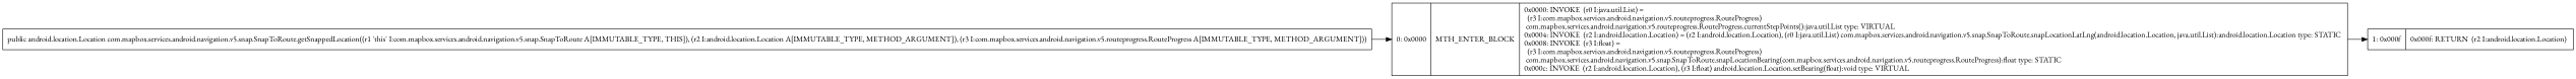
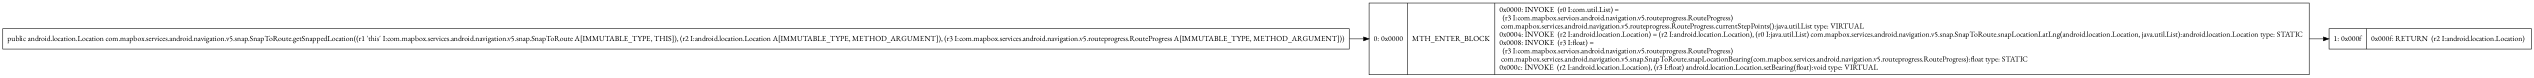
  digraph {
    rankdir=LR
    fontname="EB Garamond"
    node [shape=record fontname="EB Garamond"]
    edge [fontname="EB Garamond"]
-   n1 [label="{0\:\ 0x0000|MTH_ENTER_BLOCK\l|0x0000: INVOKE  (r0 I:java.util.List) = \l  (r3 I:com.mapbox.services.android.navigation.v5.routeprogress.RouteProgress)\l com.mapbox.services.android.navigation.v5.routeprogress.RouteProgress.currentStepPoints():java.util.List type: VIRTUAL \l0x0004: INVOKE  (r2 I:android.location.Location) = (r2 I:android.location.Location), (r0 I:java.util.List) com.mapbox.services.android.navigation.v5.snap.SnapToRoute.snapLocationLatLng(android.location.Location, java.util.List):android.location.Location type: STATIC \l0x0008: INVOKE  (r3 I:float) = \l  (r3 I:com.mapbox.services.android.navigation.v5.routeprogress.RouteProgress)\l com.mapbox.services.android.navigation.v5.snap.SnapToRoute.snapLocationBearing(com.mapbox.services.android.navigation.v5.routeprogress.RouteProgress):float type: STATIC \l0x000c: INVOKE  (r2 I:android.location.Location), (r3 I:float) android.location.Location.setBearing(float):void type: VIRTUAL \l}"]
+   n1 [label="{0\:\ 0x0000|MTH_ENTER_BLOCK\l|0x0000: INVOKE  (r0 I:com.util.List) = \l  (r3 I:com.mapbox.services.android.navigation.v5.routeprogress.RouteProgress)\l com.mapbox.services.android.navigation.v5.routeprogress.RouteProgress.currentStepPoints():java.util.List type: VIRTUAL \l0x0004: INVOKE  (r2 I:android.location.Location) = (r2 I:android.location.Location), (r0 I:java.util.List) com.mapbox.services.android.navigation.v5.snap.SnapToRoute.snapLocationLatLng(android.location.Location, java.util.List):android.location.Location type: STATIC \l0x0008: INVOKE  (r3 I:float) = \l  (r3 I:com.mapbox.services.android.navigation.v5.routeprogress.RouteProgress)\l com.mapbox.services.android.navigation.v5.snap.SnapToRoute.snapLocationBearing(com.mapbox.services.android.navigation.v5.routeprogress.RouteProgress):float type: STATIC \l0x000c: INVOKE  (r2 I:android.location.Location), (r3 I:float) android.location.Location.setBearing(float):void type: VIRTUAL \l}"]
    n2 [label="{1\:\ 0x000f|0x000f: RETURN  (r2 I:android.location.Location) \l}"]
    n3 [label="{public android.location.Location com.mapbox.services.android.navigation.v5.snap.SnapToRoute.getSnappedLocation((r1 'this' I:com.mapbox.services.android.navigation.v5.snap.SnapToRoute A[IMMUTABLE_TYPE, THIS]), (r2 I:android.location.Location A[IMMUTABLE_TYPE, METHOD_ARGUMENT]), (r3 I:com.mapbox.services.android.navigation.v5.routeprogress.RouteProgress A[IMMUTABLE_TYPE, METHOD_ARGUMENT])) }"]
    n1 -> n2
    n3 -> n1
  }
